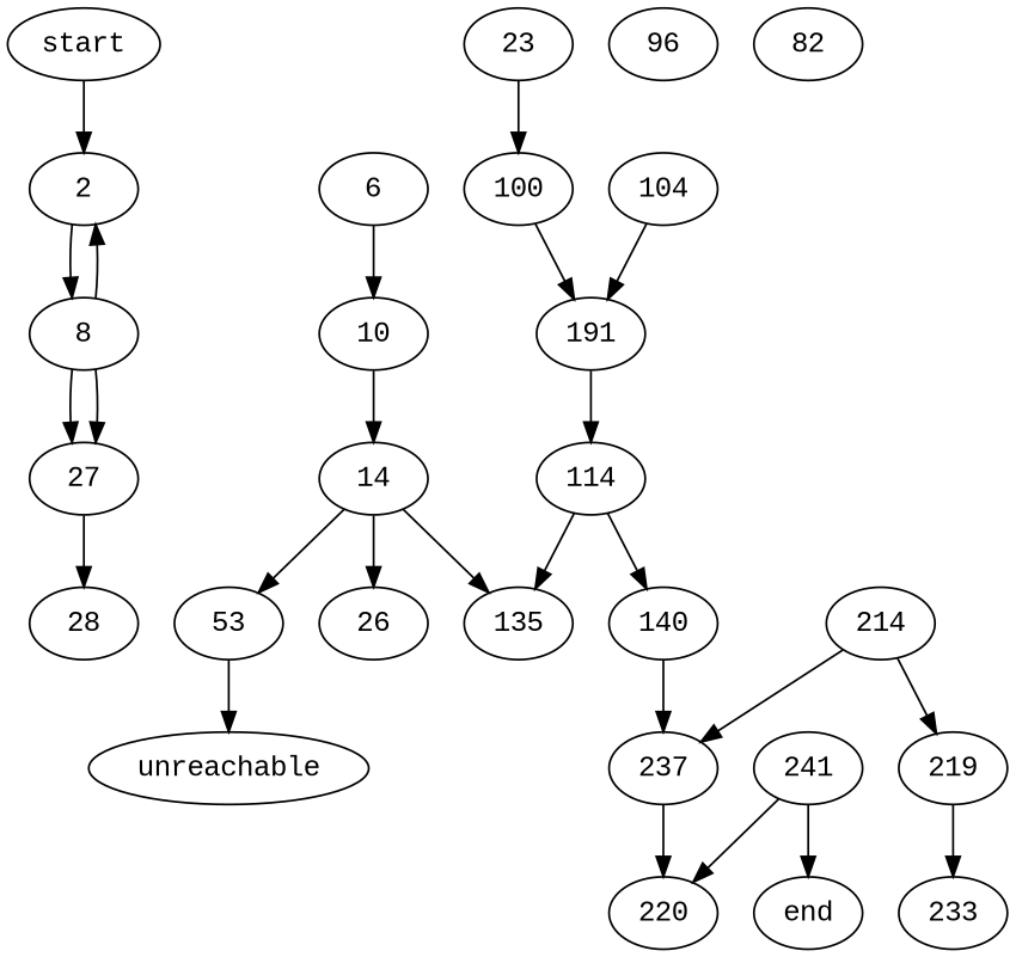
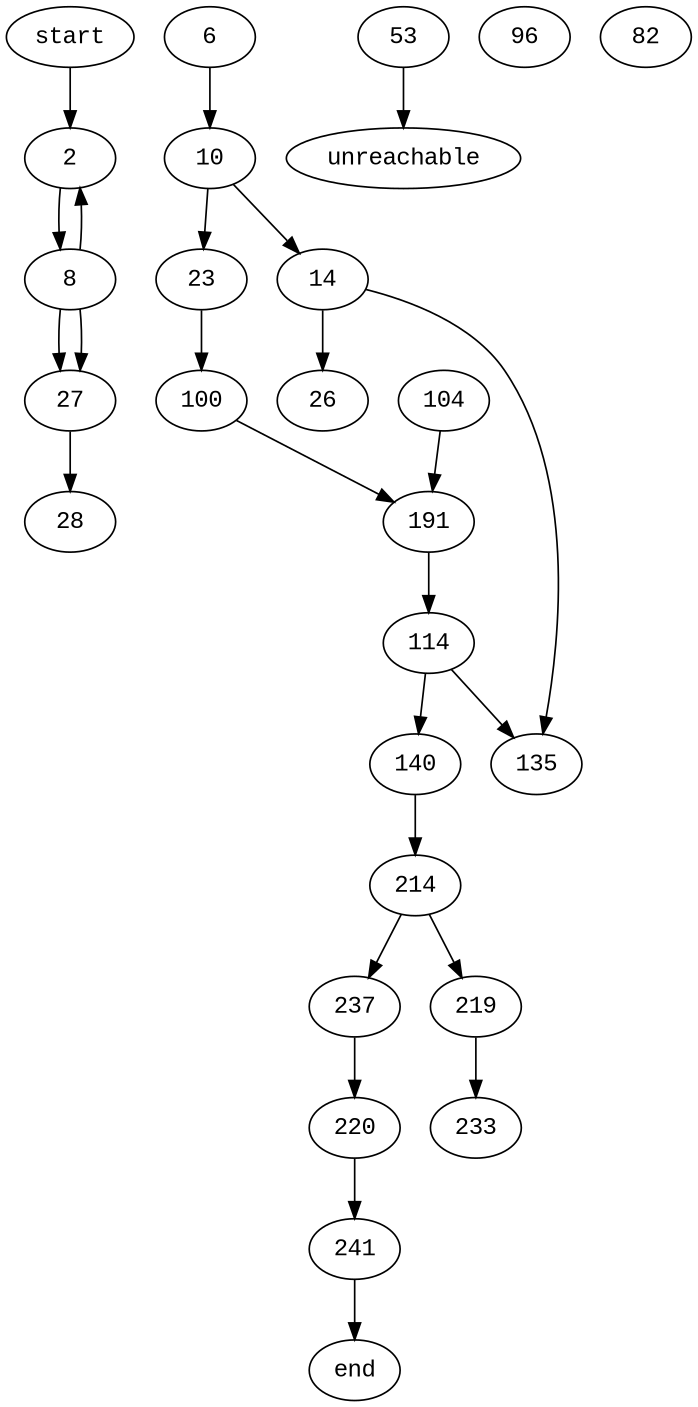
  digraph {
    fontname="Liberation Mono"
    node [fontname="Liberation Mono"]
    edge [fontname="Liberation Mono"]
    n1 [label=start]
    n2 [label=2]
    n3 [label=8]
    n4 [label=27]
    28
    n6 [label=6]
    n7 [label=10]
    n8 [label=23]
    n9 [label=14]
    n10 [label=100]
    n11 [label=53]
    n12 [label=26]
    n13 [label=135]
    n14 [label=191]
    unreachable
    n16 [label=96]
    n17 [label=104]
    114
    n19 [label=140]
    n20 [label=237]
    n21 [label=220]
    n22 [label=241]
    end
    n24 [label=82]
    n25 [label=219]
    n26 [label=233]
    n27 [label=214]
    n1 -> n2
    n2 -> n3
    n3 -> n2
    n3 -> n4
    n3 -> n4
    n4 -> 28
    n6 -> n7
+   n7 -> n8
    n7 -> n9
    n8 -> n10
-   n9 -> n11
    n9 -> n12
    n9 -> n13
    n10 -> n14
    n11 -> unreachable
    n14 -> 114
    n17 -> n14
    114 -> n13
    114 -> n19
-   n19 -> n20
+   n19 -> n27
    n20 -> n21
-   n22 -> n21
+   n21 -> n22
    n22 -> end
    n25 -> n26
    n27 -> n20
    n27 -> n25
  }
